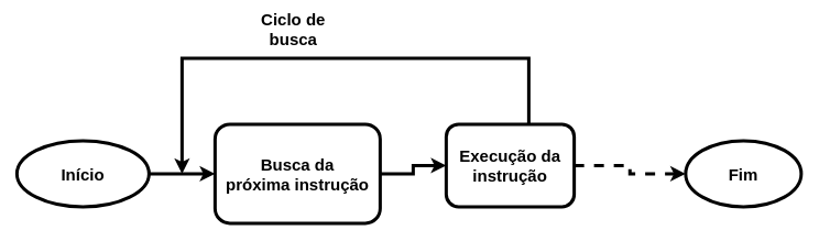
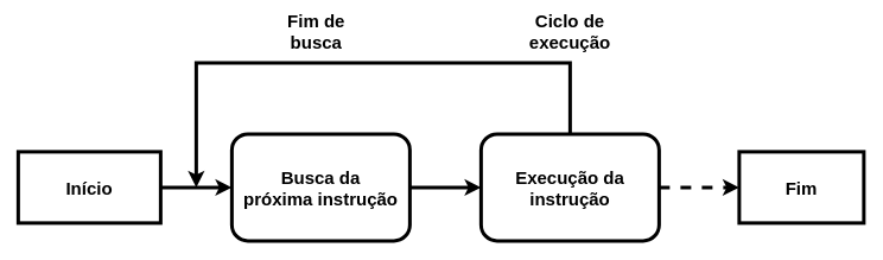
  <mxCell id="0" />
  <mxCell id="1" parent="0" />
  <mxCell id="2" style="edgeStyle=orthogonalEdgeStyle;rounded=0;orthogonalLoop=1;jettySize=auto;html=1;entryX=0;entryY=0.5;entryDx=0;entryDy=0;fontStyle=1;fontSize=20;strokeWidth=4;" edge="1" parent="1" source="3" target="9"><mxGeometry relative="1" as="geometry" /></mxCell>
  <mxCell id="3" value="Busca da&lt;br&gt;próxima instrução" style="rounded=1;whiteSpace=wrap;html=1;fontSize=20;glass=0;strokeWidth=4;shadow=0;fontStyle=1" parent="1" vertex="1"><mxGeometry x="260" y="150" width="200" height="120" as="geometry" /></mxCell>
  <mxCell id="4" style="edgeStyle=orthogonalEdgeStyle;rounded=0;orthogonalLoop=1;jettySize=auto;html=1;entryX=0;entryY=0.5;entryDx=0;entryDy=0;fontStyle=1;fontSize=20;strokeWidth=4;" edge="1" parent="1" source="5" target="3"><mxGeometry relative="1" as="geometry" /></mxCell>
- <mxCell id="5" value="Início" style="ellipse;whiteSpace=wrap;html=1;fontSize=20;strokeWidth=4;fontStyle=1" vertex="1" parent="1"><mxGeometry y="170" width="160" height="80" as="geometry" x="20" /></mxCell>
- <mxCell id="6" value="Fim" style="ellipse;whiteSpace=wrap;html=1;fontSize=20;strokeWidth=4;fontStyle=1" vertex="1" parent="1"><mxGeometry x="830" y="170" width="140" height="80" as="geometry" /></mxCell>
+ <mxCell id="5" value="Início" style="whiteSpace=wrap;html=1;fontSize=20;strokeWidth=4;fontStyle=1;rounded=0;" vertex="1" parent="1"><mxGeometry y="170" width="160" height="80" as="geometry" x="20" /></mxCell>
+ <mxCell id="6" value="Fim" style="whiteSpace=wrap;html=1;fontSize=20;strokeWidth=4;fontStyle=1;rounded=0;" vertex="1" parent="1"><mxGeometry x="830" y="170" width="140" height="80" as="geometry" /></mxCell>
  <mxCell id="7" style="edgeStyle=orthogonalEdgeStyle;rounded=0;orthogonalLoop=1;jettySize=auto;html=1;entryX=0;entryY=0.5;entryDx=0;entryDy=0;fontStyle=1;fontSize=20;strokeWidth=4;dashed=1;" edge="1" parent="1" source="9" target="6"><mxGeometry relative="1" as="geometry" /></mxCell>
  <mxCell id="8" style="edgeStyle=orthogonalEdgeStyle;rounded=0;orthogonalLoop=1;jettySize=auto;html=1;strokeWidth=4;" edge="1" parent="1" source="9"><mxGeometry relative="1" as="geometry"><mxPoint x="220" y="210" as="targetPoint" /><Array as="points"><mxPoint x="640" y="70" /><mxPoint x="220" y="70" /><mxPoint x="220" y="150" /></Array></mxGeometry></mxCell>
- <mxCell id="9" value="Execução da instrução" style="rounded=1;whiteSpace=wrap;html=1;fontSize=20;glass=0;strokeWidth=4;shadow=0;fontStyle=1" vertex="1" parent="1"><mxGeometry x="540" y="150" width="155" height="100" as="geometry" /></mxCell>
- <mxCell id="11" value="Ciclo de&lt;br style=&quot;font-size: 20px;&quot;&gt;busca" style="text;html=1;strokeColor=none;fillColor=none;align=center;verticalAlign=middle;whiteSpace=wrap;rounded=0;fontSize=20;fontStyle=1" vertex="1" parent="1"><mxGeometry x="310" y="20" width="90" height="30" as="geometry" /></mxCell>
+ <mxCell id="9" value="Execução da instrução" style="rounded=1;whiteSpace=wrap;html=1;fontSize=20;glass=0;strokeWidth=4;shadow=0;fontStyle=1" vertex="1" parent="1"><mxGeometry x="540" y="150" width="200" height="120" as="geometry" /></mxCell>
+ <mxCell id="10" value="Ciclo de execução" style="text;html=1;strokeColor=none;fillColor=none;align=center;verticalAlign=middle;whiteSpace=wrap;rounded=0;fontSize=20;fontStyle=1" vertex="1" parent="1"><mxGeometry x="610" y="20" width="60" height="30" as="geometry" /></mxCell>
+ <mxCell id="11" value="Fim de&lt;br style=&quot;font-size: 20px;&quot;&gt;busca" style="text;html=1;strokeColor=none;fillColor=none;align=center;verticalAlign=middle;whiteSpace=wrap;rounded=0;fontSize=20;fontStyle=1" vertex="1" parent="1"><mxGeometry x="310" y="20" width="90" height="30" as="geometry" /></mxCell>
